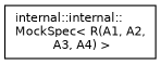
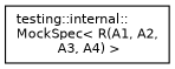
  digraph {
    rankdir=LR
-   n1 [color=black fillcolor=white fontname=Helvetica fontsize=10 height=0.2 label="internal::internal::\lMockSpec\< R(A1, A2,\l A3, A4) \>" shape=record style=filled width=0.4]
+   n1 [color=black fillcolor=white fontname=Helvetica fontsize=10 height=0.2 label="testing::internal::\lMockSpec\< R(A1, A2,\l A3, A4) \>" shape=record style=filled width=0.4]
  }
